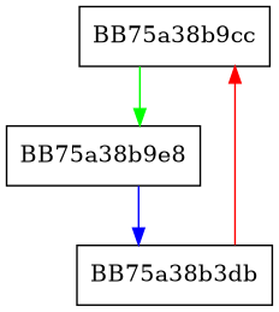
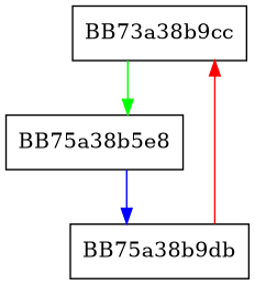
  digraph {
    splines=ortho
    node [shape=box]
-   BB75a38b9cc
-   BB75a38b9e8
-   BB75a38b9db [label=BB75a38b3db]
+   BB75a38b9cc [label=BB73a38b9cc]
+   BB75a38b9e8 [label=BB75a38b5e8]
+   BB75a38b9db
    BB75a38b9cc -> BB75a38b9e8 [color=green]
    BB75a38b9e8 -> BB75a38b9db [color=blue]
    BB75a38b9db -> BB75a38b9cc [color=red]
  }
